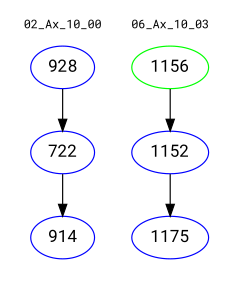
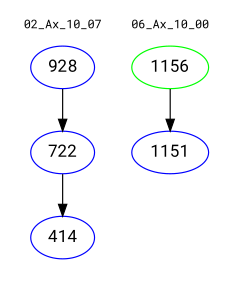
  digraph {
    fontname="Roboto Mono"
    node [color=blue fontname="Roboto Mono"]
    edge [color=black fontname="Roboto Mono"]
    n1 [label=928]
    n2 [label=722]
-   n3 [label=914]
+   n3 [label=414]
    n4 [color=green label=1156]
-   n5 [label=1152]
-   n6 [label=1175]
+   n5 [label=1151]
    subgraph cluster_1 {
      color=white
      fontsize=10
-     label="02_Ax_10_00"
+     label="02_Ax_10_07"
      n1
      n2
      n3
    }
    subgraph cluster_2 {
      color=white
      fontsize=10
-     label="06_Ax_10_03"
+     label="06_Ax_10_00"
      n4
      n5
-     n6
    }
    n1 -> n2
    n2 -> n3
    n4 -> n5
-   n5 -> n6
  }
